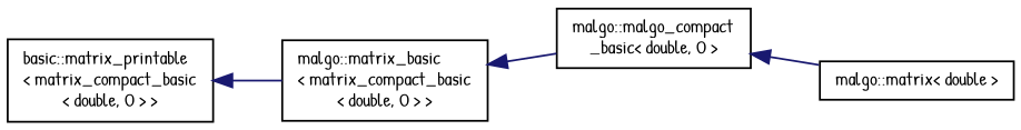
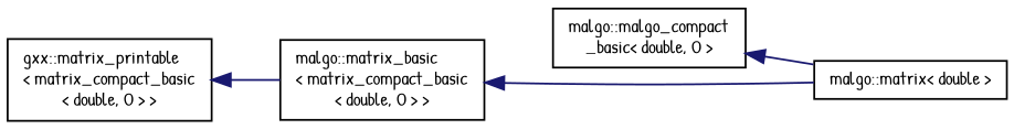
  digraph {
    fontname="Patrick Hand"
    rankdir=LR
    node [color=black fillcolor=white fontname="Patrick Hand" fontsize=10 shape=record style=filled]
    edge [color=midnightblue dir=back fontname="Patrick Hand" fontsize=10 labelfontname=Helvetica labelfontsize=10 style=solid]
-   n1 [height=0.2 label="basic::matrix_printable\l\< matrix_compact_basic\l\< double, O \> \>" width=0.4]
+   n1 [height=0.2 label="gxx::matrix_printable\l\< matrix_compact_basic\l\< double, O \> \>" width=0.4]
    n2 [height=0.2 label="malgo::matrix_basic\l\< matrix_compact_basic\l\< double, O \> \>" width=0.4]
    n3 [height=0.2 label="malgo::malgo_compact\l_basic\< double, O \>" width=0.4]
    n4 [height=0.2 label="malgo::matrix\< double \>" width=0.4]
    n1 -> n2
-   n2 -> n3
+   n2 -> n4
    n3 -> n4
  }
